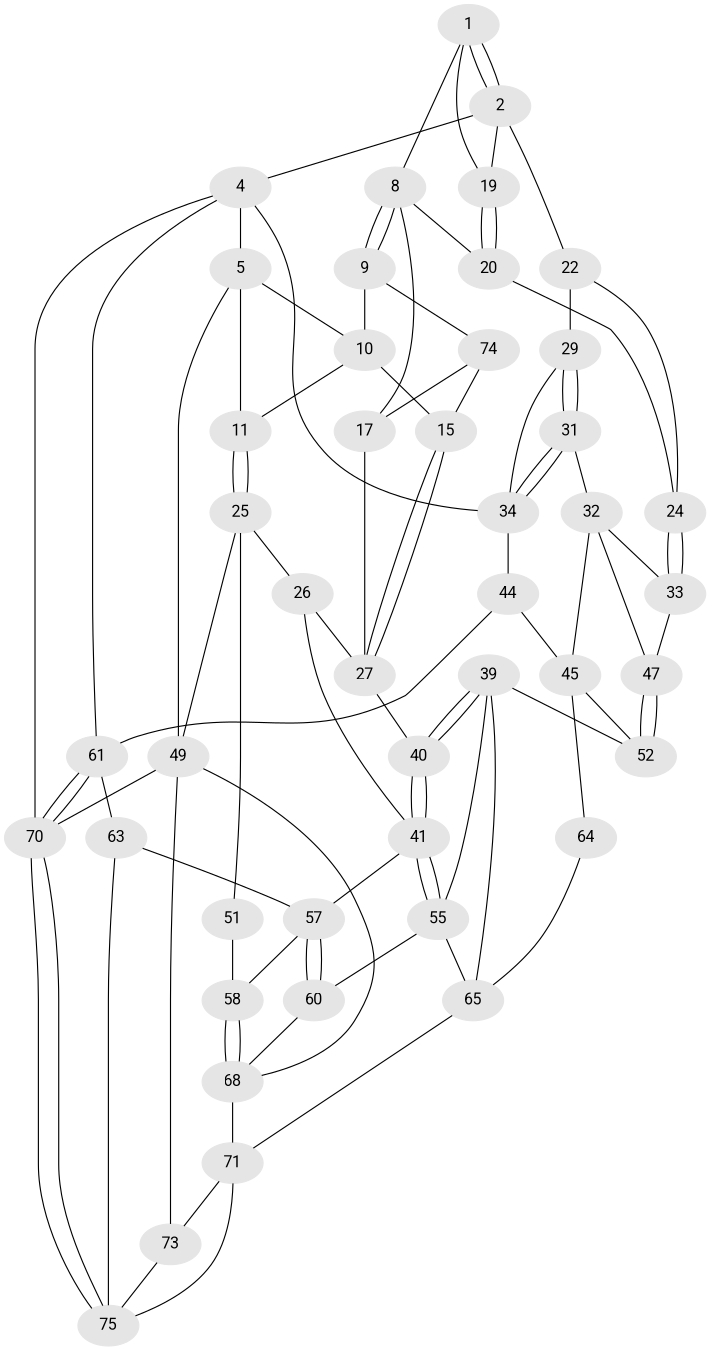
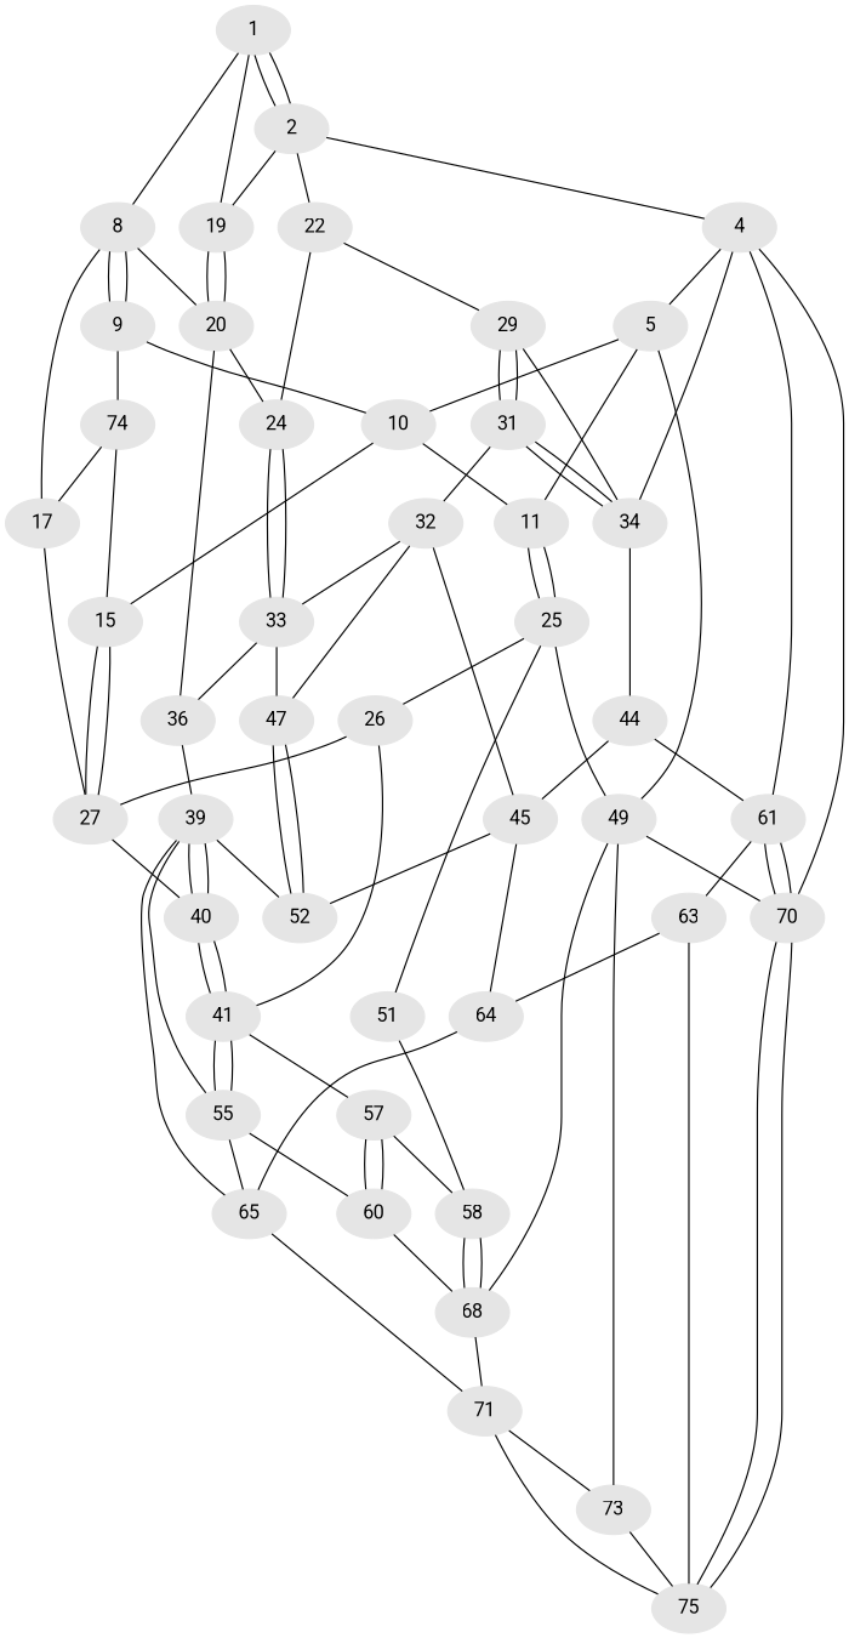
  graph {
    fontname=Roboto
    node [color=gray90 fontname=Roboto style=filled]
    edge [fontname=Roboto]
    1 [super="+7"]
    2 [super="+3"]
    8 [super="+16"]
    19
    4 [super="+37"]
    22 [super="+23"]
    9 [super="+13"]
    17
    20 [super="+21"]
    5 [super="+6"]
    34 [super="+38"]
    61 [super="+62"]
    70
    24
    29 [super="+30"]
    10 [super="+12"]
    11
    49 [super="+50"]
    44
    63 [super="+74"]
    75 [super="+76"]
    15
    25 [super="+48"]
    68 [super="+69"]
    73
    n26 [label=74 super="+18"]
    27 [super="+28"]
+   36
    26 [super="+43"]
    51
    40
    33 [super="+35"]
    39 [super="+54"]
    31
    47
    41 [super="+42"]
    58
    55 [super="+59"]
    57
    32 [super="+46"]
    45 [super="+56"]
    52 [super="+53"]
    64 [super="+66"]
    65 [super="+67"]
    60
    71 [super="+72"]
    1 -- 2
    1 -- 2
    1 -- 8
    1 -- 19
    2 -- 19
    2 -- 4
    2 -- 22
    8 -- 9
    8 -- 9
    8 -- 17
    8 -- 20
    19 -- 20
    19 -- 20
    4 -- 5
    4 -- 34
    4 -- 61
    4 -- 70
    22 -- 24
    22 -- 29
    9 -- 10
    9 -- n26 [weight=2]
    17 -- 27
    20 -- 24
+   20 -- 36
    5 -- 10
    5 -- 11
    5 -- 49
    34 -- 44
    61 -- 70
    61 -- 70
    61 -- 63
    70 -- 75
    70 -- 75
    24 -- 33
    24 -- 33
    29 -- 34
    29 -- 31
    29 -- 31
    10 -- 11
    10 -- 15
    11 -- 25
    11 -- 25
    49 -- 70
    49 -- 68
    49 -- 73
    44 -- 61
    44 -- 45
    63 -- 75
-   63 -- 57 [weight=2]
+   63 -- 64 [weight=2]
    15 -- 27
    15 -- 27
    25 -- 49
    25 -- 26
    25 -- 51
    68 -- 71
    73 -- 75
    n26 -- 17
    n26 -- 15
    27 -- 40
+   36 -- 39
    26 -- 27
    26 -- 41
    51 -- 58
    40 -- 41
    40 -- 41
+   33 -- 36
    33 -- 47
    39 -- 40
    39 -- 40
    39 -- 55
    39 -- 52
    39 -- 65
    31 -- 34
    31 -- 34
    31 -- 32
    47 -- 52
    47 -- 52
    41 -- 55
    41 -- 55
    41 -- 57
    58 -- 68
    58 -- 68
    55 -- 65
    55 -- 60
    57 -- 58
    57 -- 60
    57 -- 60
    32 -- 33
    32 -- 47
    32 -- 45
    45 -- 52
    45 -- 64
    64 -- 65
    65 -- 71
    60 -- 68
    71 -- 75
    71 -- 73
  }
